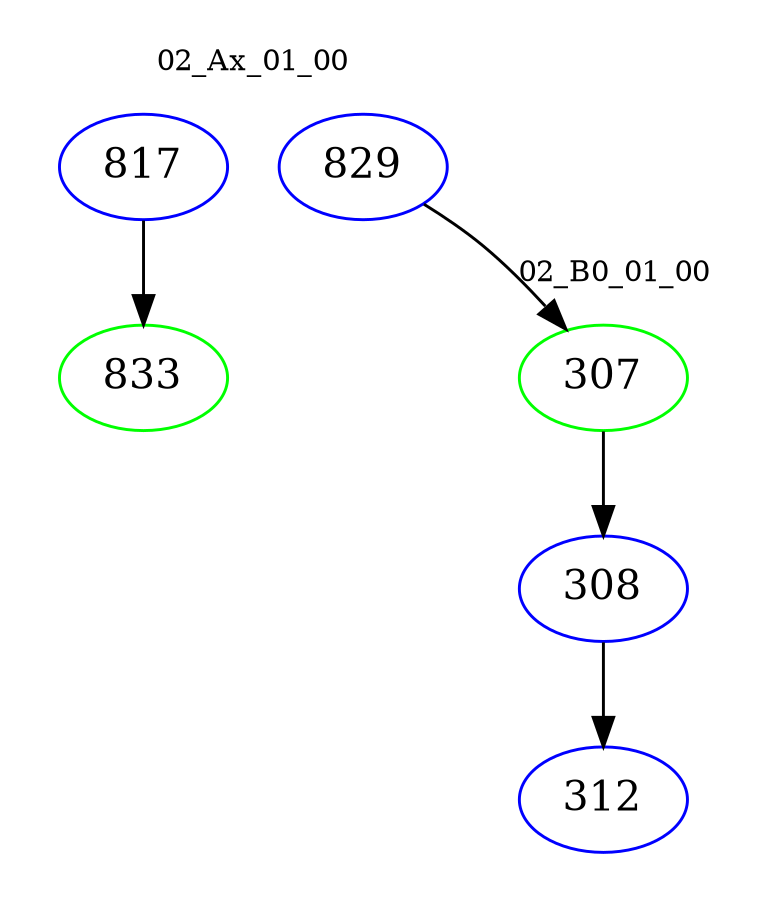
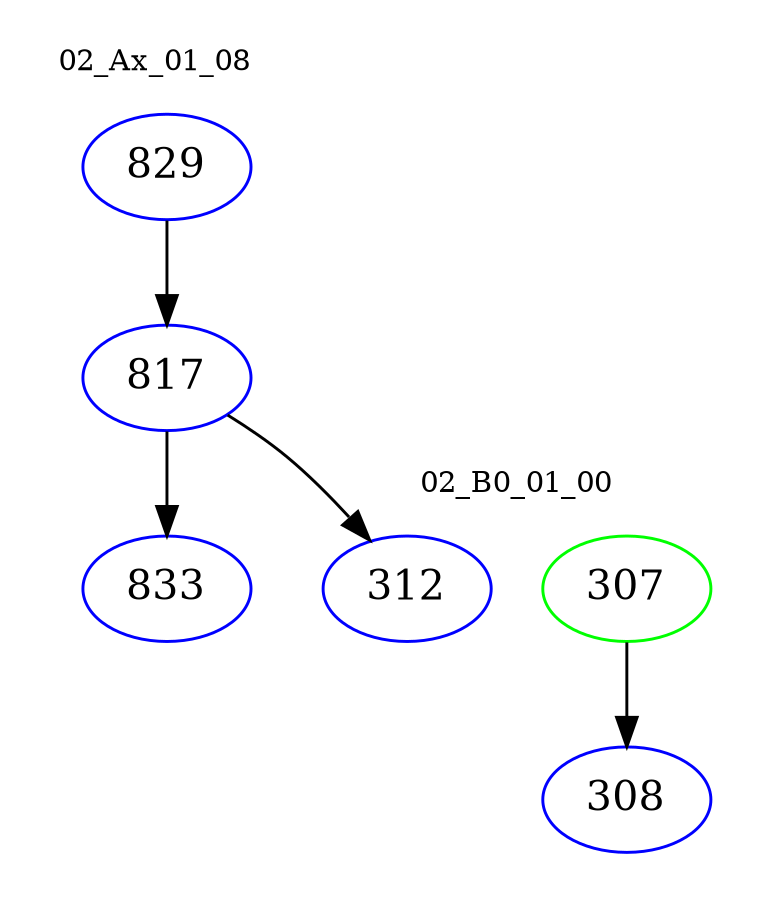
  digraph {
    node [color=blue]
    edge [color=black]
    n1 [label=829]
    n2 [label=817]
-   n3 [color=green label=833]
+   n3 [label=833]
    n4 [label=308]
    n5 [color=green label=307]
    n6 [label=312]
    subgraph cluster_1 {
      color=white
      fontsize=10
-     label="02_Ax_01_00"
+     label="02_Ax_01_08"
      n1
      n2
      n3
    }
    subgraph cluster_2 {
      color=white
      fontsize=10
      label="02_B0_01_00"
      n4
      n5
      n6
    }
-   n1 -> n5
+   n1 -> n2
    n2 -> n3
-   n4 -> n6
+   n2 -> n6
    n5 -> n4
  }
